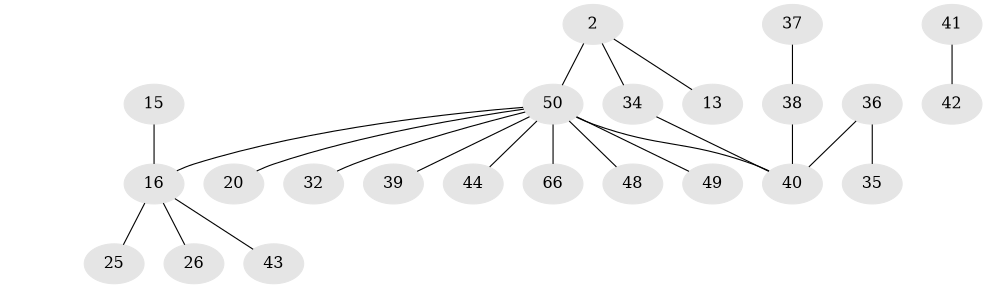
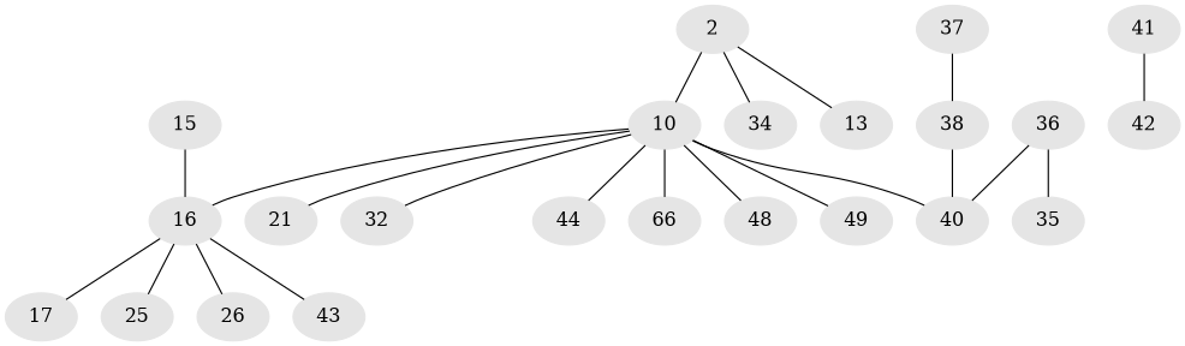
  graph {
    node [color=gray90 style=filled]
-   10 [super="+4+6" label=50]
+   10 [super="+4+6"]
    16 [super="+11"]
-   20
+   20 [label=21]
    32
-   39 [super="+23"]
    40 [super="+33+14"]
    44
    n8 [label=66 super="+27"]
    48 [super="+47"]
    49
    2
    34 [super="+18+8+30"]
    13
+   17
    25
    26
    43 [super="+35"]
    41 [super="+28"]
    42 [super="+29"]
    15
    36 [super="+21+31"]
    n22 [label=35]
    37
    38
    10 -- 16 [weight=3]
    10 -- 20
    10 -- 32
-   10 -- 39
    10 -- 40 [weight=5]
    10 -- 44
    10 -- n8
    10 -- 48
    10 -- 49
+   16 -- 17
    16 -- 25
    16 -- 26
    16 -- 43
    2 -- 10 [weight=2]
    2 -- 34
    2 -- 13
-   34 -- 40
    41 -- 42
    15 -- 16
    36 -- 40 [weight=2]
    36 -- n22
    37 -- 38
    38 -- 40
  }
